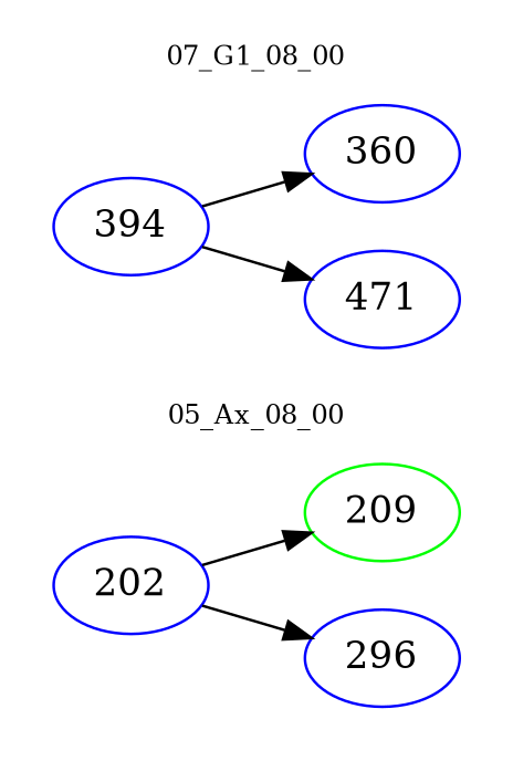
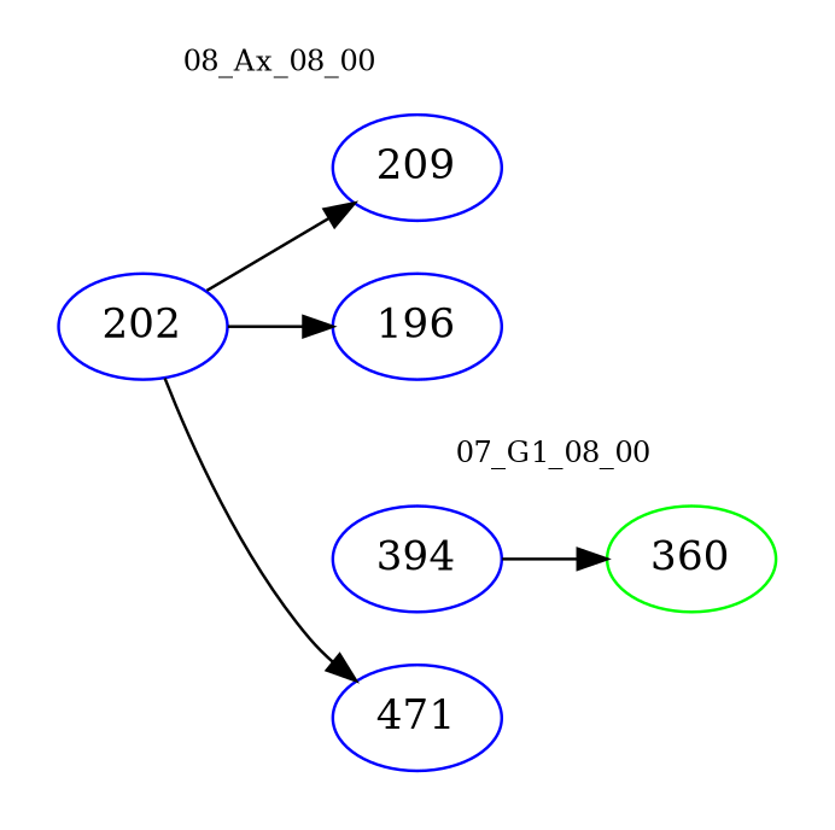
  digraph {
    rankdir=LR
    node [color=blue]
    edge [color=black]
    n1 [label=202]
-   n2 [label=296]
-   n3 [color=green label=209]
+   n2 [label=196]
+   n3 [label=209]
    n4 [label=394]
    n5 [label=471]
-   n6 [label=360]
+   n6 [color=green label=360]
    subgraph cluster_1 {
      color=white
      fontsize=10
-     label="05_Ax_08_00"
+     label="08_Ax_08_00"
      n1
      n2
      n3
    }
    subgraph cluster_2 {
      color=white
      fontsize=10
      label="07_G1_08_00"
      n4
      n5
      n6
    }
    n1 -> n2
    n1 -> n3
-   n4 -> n5
+   n1 -> n5
    n4 -> n6
  }
